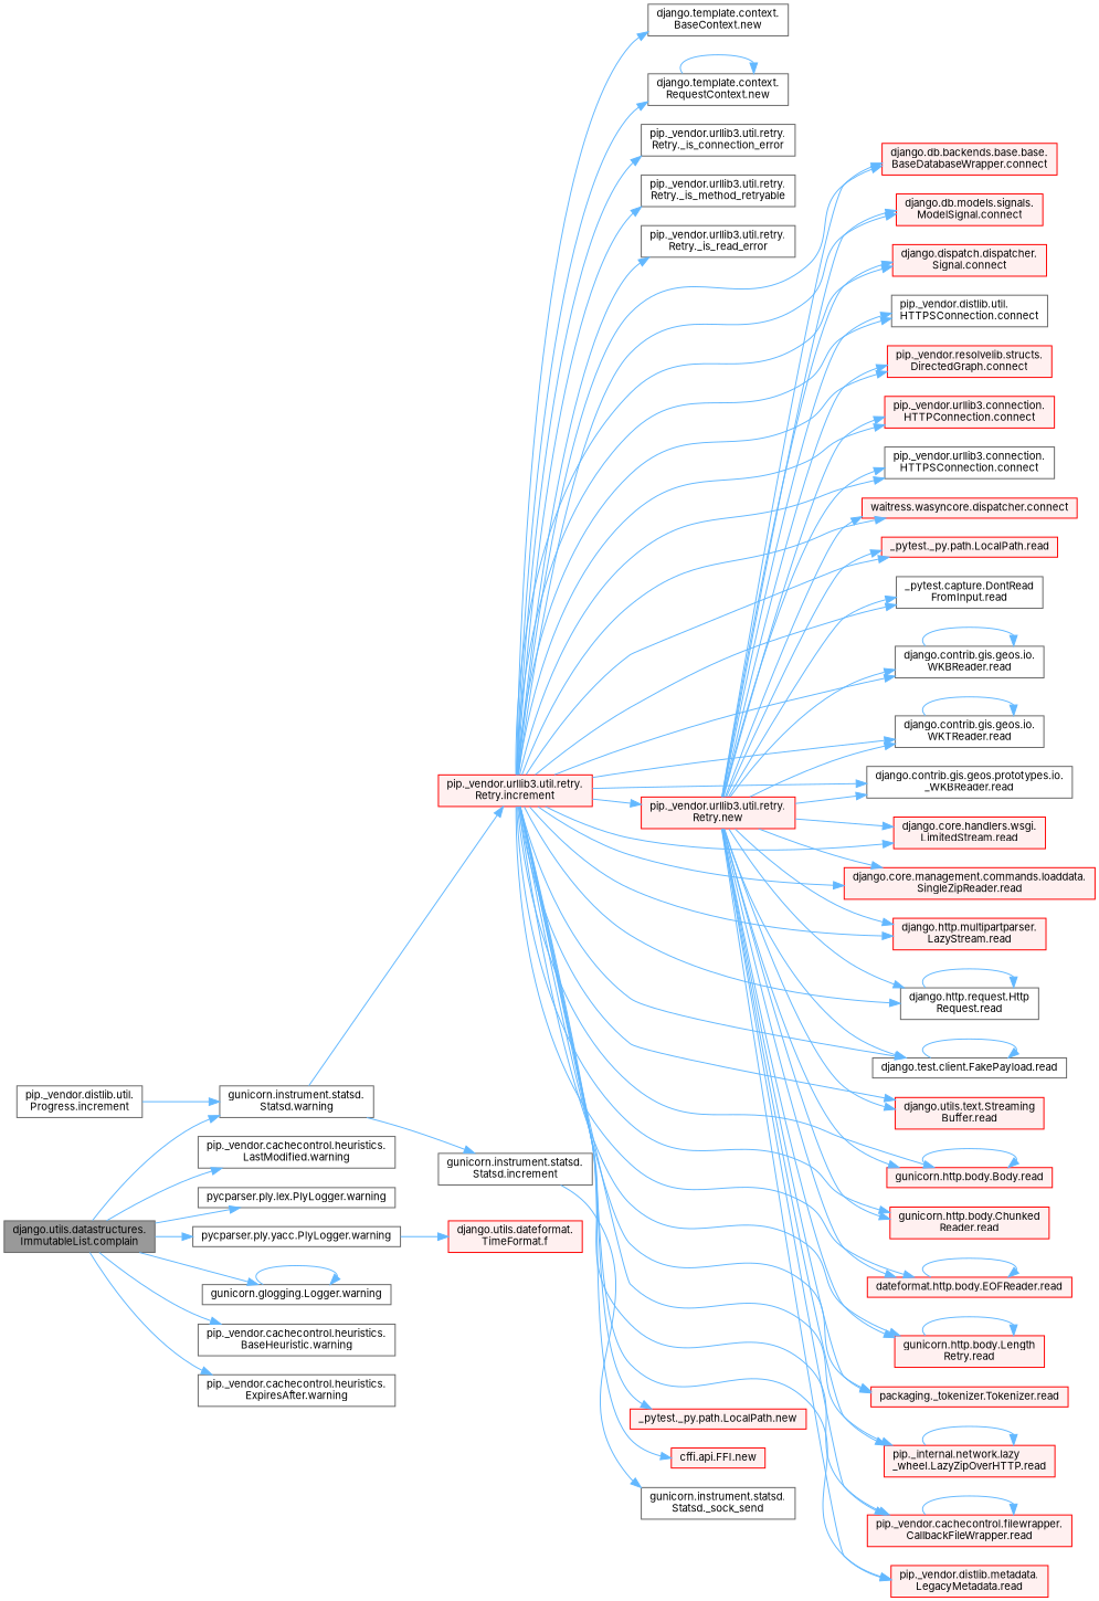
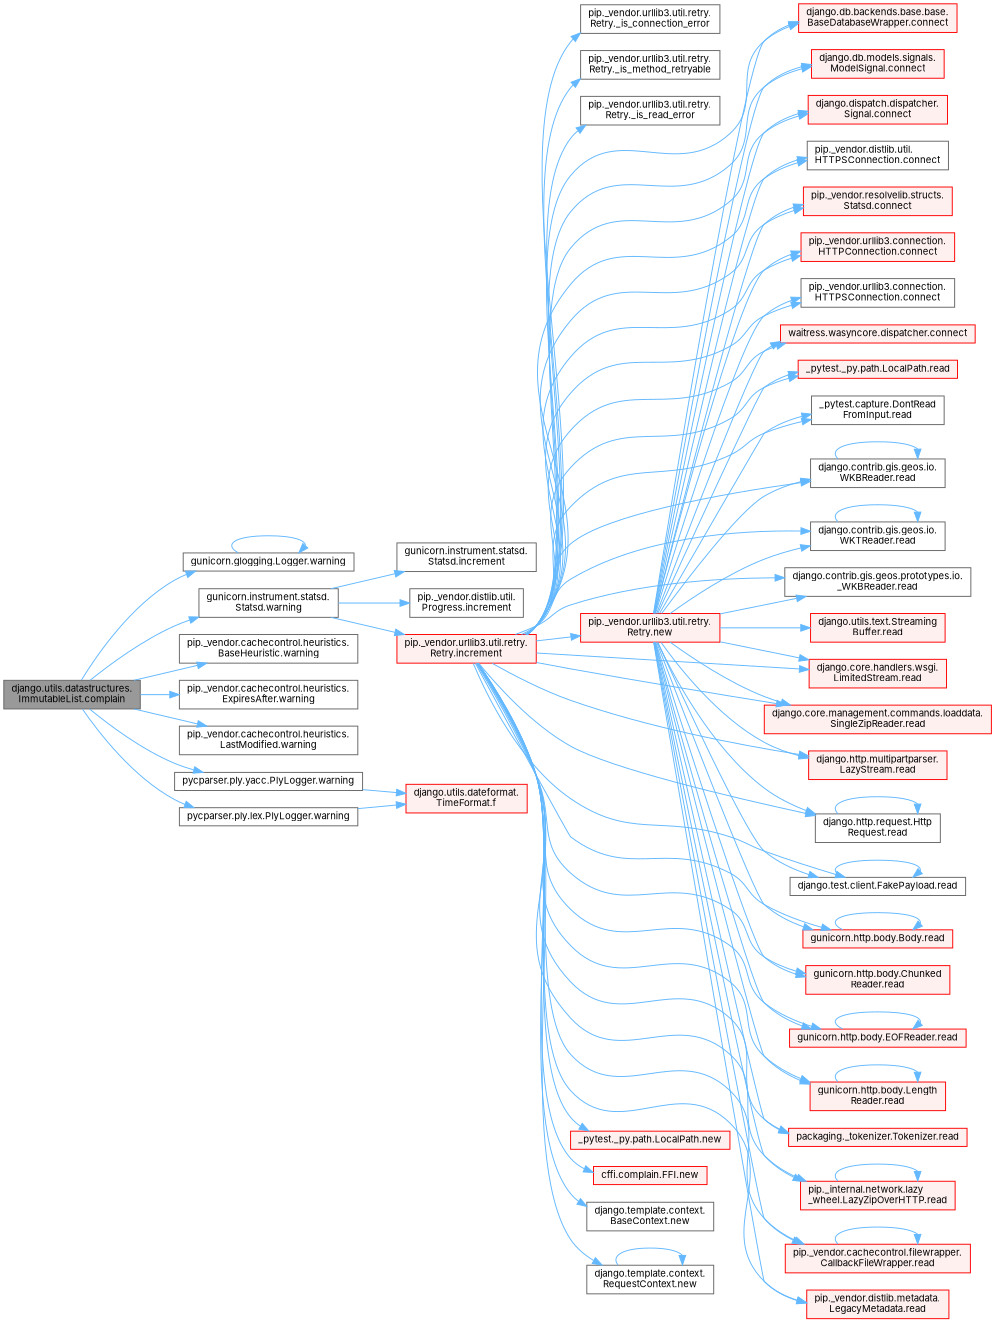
  digraph {
    fontname=Inter
    rankdir=LR
    node [color=red fillcolor="#FFF0F0" fontname=Inter fontsize=10 shape=box style=filled]
    edge [color=steelblue1 fontname=Inter fontsize=10 labelfontname=Helvetica labelfontsize=10 style=solid]
    n1 [color=gray40 fillcolor=grey60 fontcolor=black height=0.2 label="django.utils.datastructures.\lImmutableList.complain" width=0.4]
    n2 [color=grey40 fillcolor=white height=0.2 label="gunicorn.glogging.Logger.warning" width=0.4]
    n3 [color=grey40 fillcolor=white height=0.2 label="gunicorn.instrument.statsd.\lStatsd.warning" width=0.4]
    n4 [color=grey40 fillcolor=white height=0.2 label="pip._vendor.cachecontrol.heuristics.\lBaseHeuristic.warning" width=0.4]
    n5 [color=grey40 fillcolor=white height=0.2 label="pip._vendor.cachecontrol.heuristics.\lExpiresAfter.warning" width=0.4]
    n6 [color=grey40 fillcolor=white height=0.2 label="pip._vendor.cachecontrol.heuristics.\lLastModified.warning" width=0.4]
    n7 [color=grey40 fillcolor=white height=0.2 label="pycparser.ply.lex.PlyLogger.warning" width=0.4]
    n8 [color=grey40 fillcolor=white height=0.2 label="pycparser.ply.yacc.PlyLogger.warning" width=0.4]
    n9 [color=grey40 fillcolor=white height=0.2 label="gunicorn.instrument.statsd.\lStatsd.increment" width=0.4]
    n10 [color=grey40 fillcolor=white height=0.2 label="pip._vendor.distlib.util.\lProgress.increment" width=0.4]
    n11 [height=0.2 label="pip._vendor.urllib3.util.retry.\lRetry.increment" width=0.4]
    n12 [height=0.2 label="django.utils.dateformat.\lTimeFormat.f" width=0.4]
-   n13 [color=grey40 fillcolor=white height=0.2 label="gunicorn.instrument.statsd.\lStatsd._sock_send" width=0.4]
    n14 [color=grey40 fillcolor=white height=0.2 label="pip._vendor.urllib3.util.retry.\lRetry._is_connection_error" width=0.4]
    n15 [color=grey40 fillcolor=white height=0.2 label="pip._vendor.urllib3.util.retry.\lRetry._is_method_retryable" width=0.4]
    n16 [color=grey40 fillcolor=white height=0.2 label="pip._vendor.urllib3.util.retry.\lRetry._is_read_error" width=0.4]
    n17 [height=0.2 label="django.db.backends.base.base.\lBaseDatabaseWrapper.connect" width=0.4]
    n18 [height=0.2 label="django.db.models.signals.\lModelSignal.connect" width=0.4]
    n19 [height=0.2 label="django.dispatch.dispatcher.\lSignal.connect" width=0.4]
    n20 [color=grey40 fillcolor=white height=0.2 label="pip._vendor.distlib.util.\lHTTPSConnection.connect" width=0.4]
-   n21 [height=0.2 label="pip._vendor.resolvelib.structs.\lDirectedGraph.connect" width=0.4]
+   n21 [height=0.2 label="pip._vendor.resolvelib.structs.\lStatsd.connect" width=0.4]
    n22 [height=0.2 label="pip._vendor.urllib3.connection.\lHTTPConnection.connect" width=0.4]
    n23 [color=grey40 fillcolor=white height=0.2 label="pip._vendor.urllib3.connection.\lHTTPSConnection.connect" width=0.4]
    n24 [height=0.2 label="waitress.wasyncore.dispatcher.connect" width=0.4]
    n25 [height=0.2 label="_pytest._py.path.LocalPath.new" width=0.4]
-   n26 [height=0.2 label="cffi.api.FFI.new" width=0.4]
+   n26 [height=0.2 label="cffi.complain.FFI.new" width=0.4]
    n27 [color=grey40 fillcolor=white height=0.2 label="django.template.context.\lBaseContext.new" width=0.4]
    n28 [color=grey40 fillcolor=white height=0.2 label="django.template.context.\lRequestContext.new" width=0.4]
    n29 [height=0.2 label="pip._vendor.urllib3.util.retry.\lRetry.new" width=0.4]
    n30 [height=0.2 label="_pytest._py.path.LocalPath.read" width=0.4]
    n31 [color=grey40 fillcolor=white height=0.2 label="_pytest.capture.DontRead\lFromInput.read" width=0.4]
    n32 [color=grey40 fillcolor=white height=0.2 label="django.contrib.gis.geos.io.\lWKBReader.read" width=0.4]
    n33 [color=grey40 fillcolor=white height=0.2 label="django.contrib.gis.geos.io.\lWKTReader.read" width=0.4]
    n34 [color=grey40 fillcolor=white height=0.2 label="django.contrib.gis.geos.prototypes.io.\l_WKBReader.read" width=0.4]
    n35 [height=0.2 label="django.core.handlers.wsgi.\lLimitedStream.read" width=0.4]
    n36 [height=0.2 label="django.core.management.commands.loaddata.\lSingleZipReader.read" width=0.4]
    n37 [height=0.2 label="django.http.multipartparser.\lLazyStream.read" width=0.4]
    n38 [color=grey40 fillcolor=white height=0.2 label="django.http.request.Http\lRequest.read" width=0.4]
    n39 [color=grey40 fillcolor=white height=0.2 label="django.test.client.FakePayload.read" width=0.4]
    n40 [height=0.2 label="django.utils.text.Streaming\lBuffer.read" width=0.4]
    n41 [height=0.2 label="gunicorn.http.body.Body.read" width=0.4]
    n42 [height=0.2 label="gunicorn.http.body.Chunked\lReader.read" width=0.4]
-   n43 [height=0.2 label="dateformat.http.body.EOFReader.read" width=0.4]
-   n44 [height=0.2 label="gunicorn.http.body.Length\lRetry.read" width=0.4]
+   n43 [height=0.2 label="gunicorn.http.body.EOFReader.read" width=0.4]
+   n44 [height=0.2 label="gunicorn.http.body.Length\lReader.read" width=0.4]
    n45 [height=0.2 label="packaging._tokenizer.Tokenizer.read" width=0.4]
    n46 [height=0.2 label="pip._internal.network.lazy\l_wheel.LazyZipOverHTTP.read" width=0.4]
    n47 [height=0.2 label="pip._vendor.cachecontrol.filewrapper.\lCallbackFileWrapper.read" width=0.4]
    n48 [height=0.2 label="pip._vendor.distlib.metadata.\lLegacyMetadata.read" width=0.4]
    n1 -> n2
    n1 -> n3
    n1 -> n4
    n1 -> n5
    n1 -> n6
    n1 -> n7
    n1 -> n8
    n2 -> n2
    n3 -> n9
-   n10 -> n3
+   n3 -> n10
    n3 -> n11
+   n7 -> n12
    n8 -> n12
-   n9 -> n13
    n11 -> n14
    n11 -> n15
    n11 -> n16
    n11 -> n17
    n11 -> n18
    n11 -> n19
    n11 -> n20
    n11 -> n21
    n11 -> n22
    n11 -> n23
    n11 -> n24
    n11 -> n25
    n11 -> n26
    n11 -> n27
    n11 -> n28
    n11 -> n29
    n11 -> n30
    n11 -> n31
    n11 -> n32
    n11 -> n33
    n11 -> n34
    n11 -> n35
    n11 -> n36
    n11 -> n37
    n11 -> n38
    n11 -> n39
-   n11 -> n40
    n11 -> n41
    n11 -> n42
    n11 -> n43
    n11 -> n44
    n11 -> n45
    n11 -> n46
    n11 -> n47
    n11 -> n48
    n28 -> n28
    n29 -> n17
    n29 -> n18
    n29 -> n19
    n29 -> n20
    n29 -> n21
    n29 -> n22
    n29 -> n23
    n29 -> n24
    n29 -> n30
    n29 -> n31
    n29 -> n32
    n29 -> n33
    n29 -> n34
    n29 -> n35
    n29 -> n36
    n29 -> n37
    n29 -> n38
    n29 -> n39
    n29 -> n40
    n29 -> n41
    n29 -> n42
    n29 -> n43
    n29 -> n44
    n29 -> n45
    n29 -> n46
    n29 -> n47
    n29 -> n48
    n32 -> n32
    n33 -> n33
    n38 -> n38
    n39 -> n39
    n41 -> n41
    n43 -> n43
    n44 -> n44
    n46 -> n46
    n47 -> n47
  }
